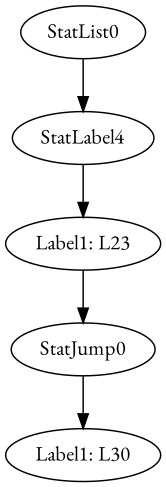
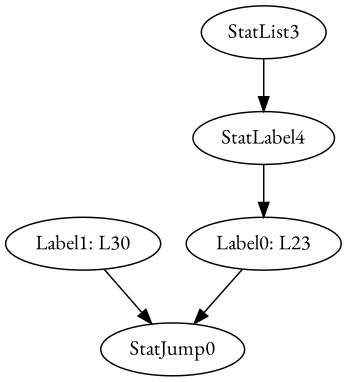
  digraph {
    fontname="EB Garamond"
    ordering=out
    node [fontname="EB Garamond"]
    edge [fontname="EB Garamond"]
    StatJump0
    "Label1: L30"
    n3 [label=StatLabel4]
-   StatList0
-   "Label0: L23" [label="Label1: L23"]
-   StatJump0 -> "Label1: L30"
+   StatList0 [label=StatList3]
+   "Label0: L23"
+   "Label1: L30" -> StatJump0
    n3 -> "Label0: L23"
    StatList0 -> n3
    "Label0: L23" -> StatJump0
  }
